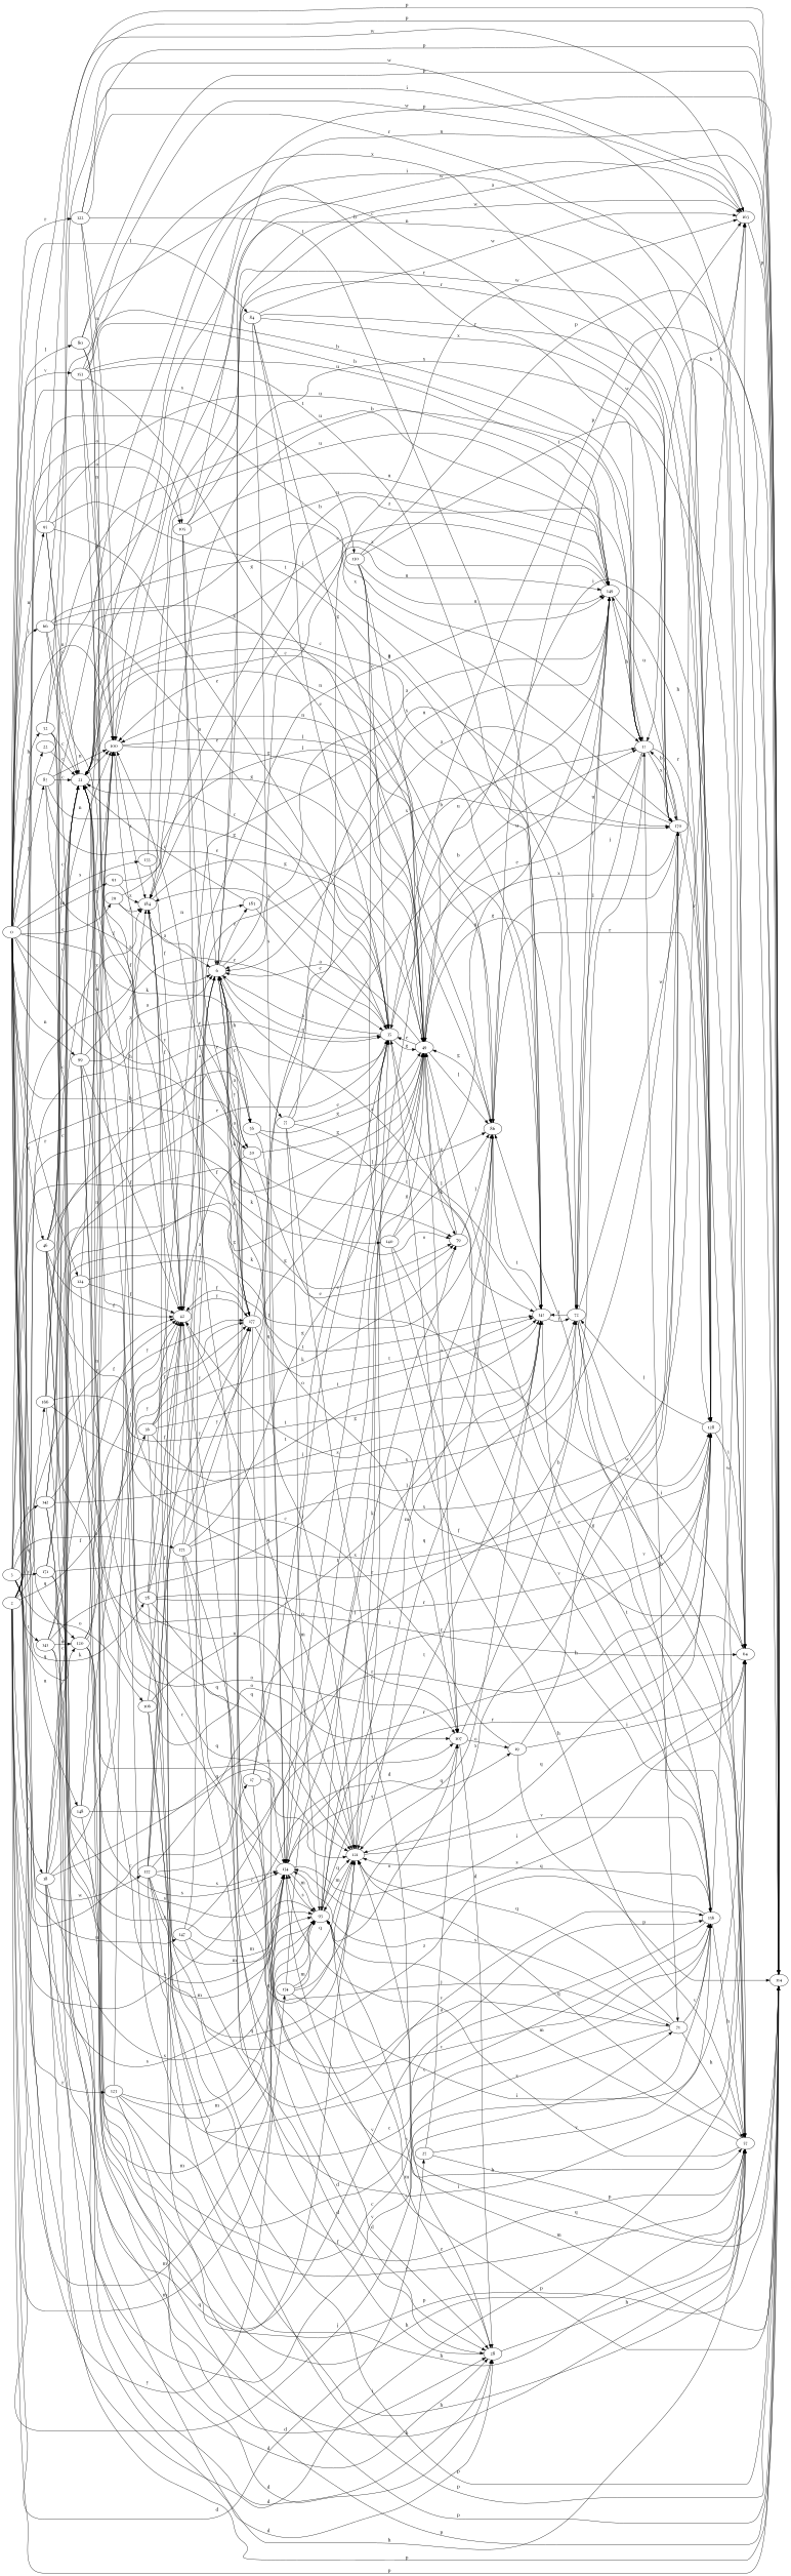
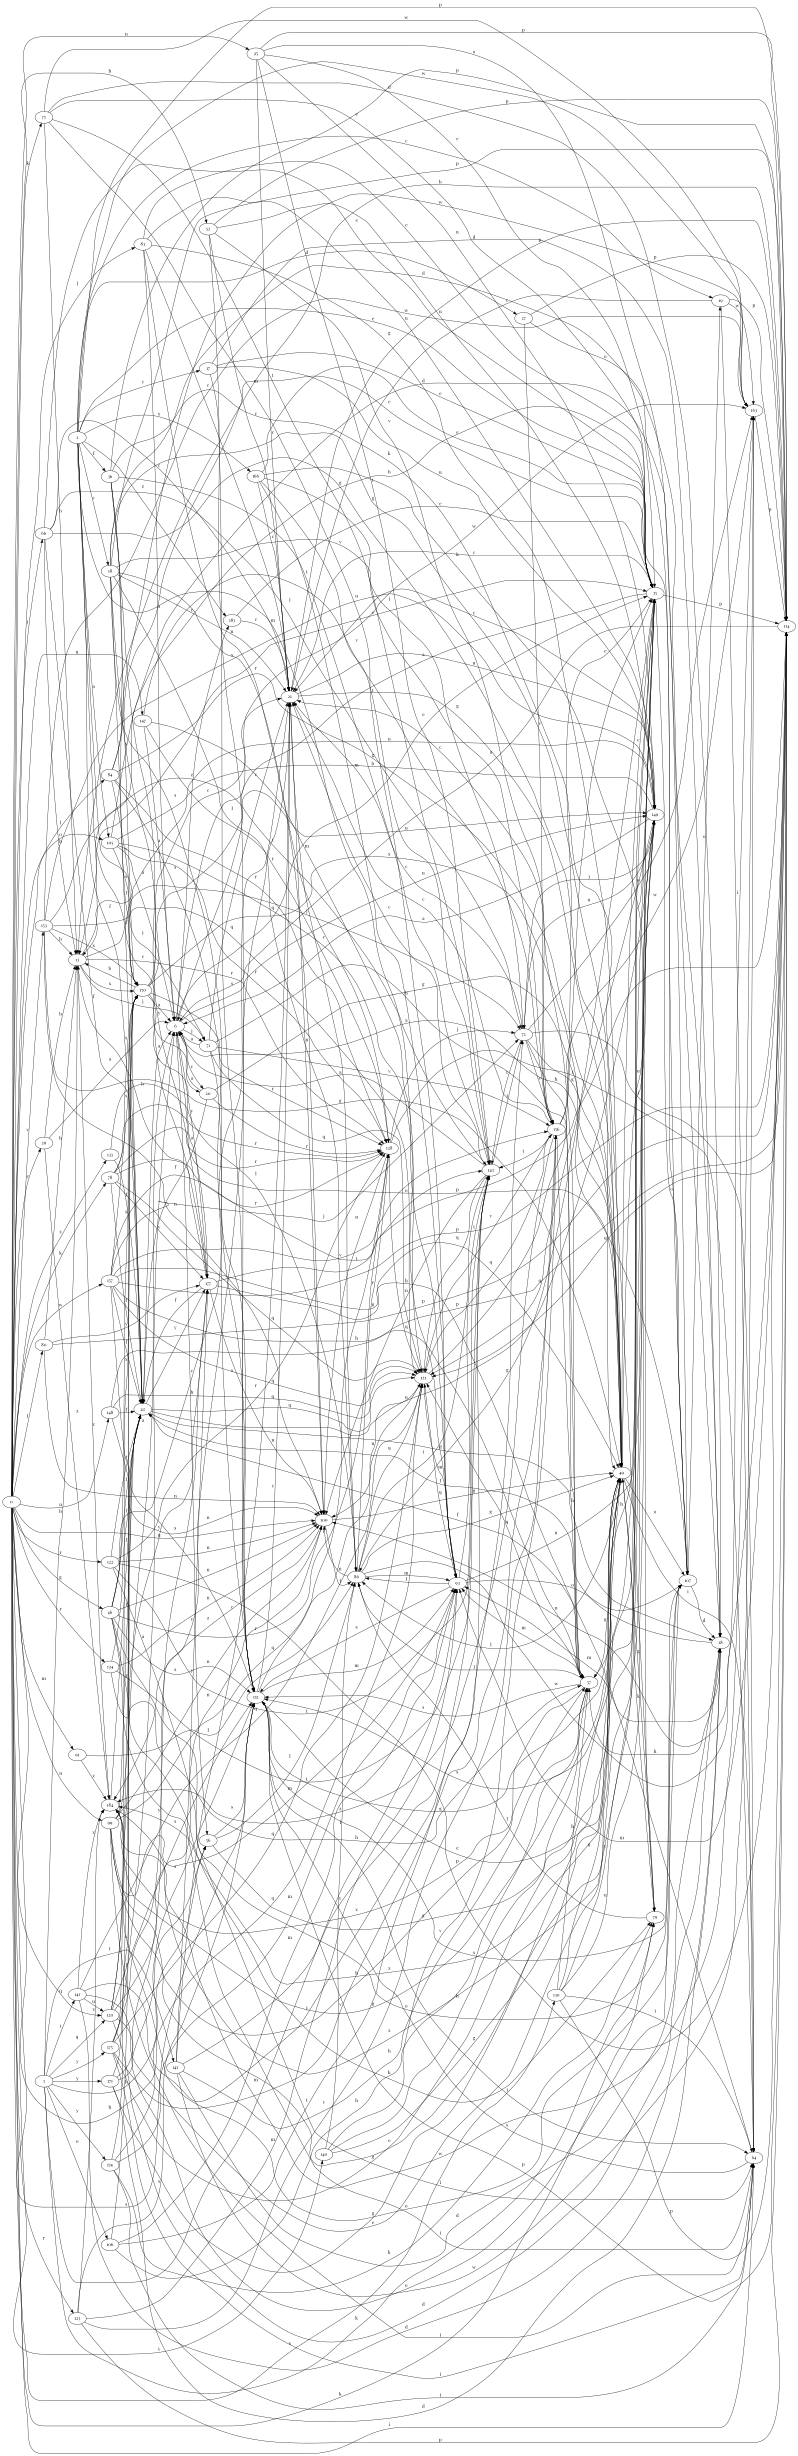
  strict digraph {
    fontname="Playfair Display"
    rankdir=LR
    node [fontname="Playfair Display"]
    edge [fontname="Playfair Display"]
    0
-   22
    29
    46
    52
    56
    64
    66
    75
    78
    79
    80
    83
    84
    91
    95
    99
    100
    105
    120
    122
    123
    124
    130
    133
-   135 [label=134]
+   135
    140
    147
    148
    153
    157
    21
    13
    6
    184
    42
    128
    170
    107
    114
    149
    156
    49
    86
    35
    72
    93
    163
    28
    143
    177
    121
    57
    2
    17
    18
    19
    20
    27
    36
    71
    166
    183
    3
    106
    141
    142
    171
    174
    175
-   0 -> 22 [label=d]
    0 -> 29 [label=e]
    0 -> 46 [label=g]
    0 -> 52 [label=h]
    0 -> 56 [label=h]
    0 -> 64 [label=i]
    0 -> 66 [label=j]
    0 -> 75 [label=k]
    0 -> 78 [label=k]
    0 -> 79 [label=k]
    0 -> 80 [label=l]
    0 -> 83 [label=l]
    0 -> 84 [label=l]
    0 -> 91 [label=m]
    0 -> 95 [label=n]
    0 -> 99 [label=n]
    0 -> 100 [label=n]
    0 -> 105 [label=o]
    0 -> 120 [label=q]
    0 -> 122 [label=r]
    0 -> 123 [label=r]
    0 -> 124 [label=r]
    0 -> 130 [label=s]
    0 -> 133 [label=s]
    0 -> 135 [label=s]
    0 -> 140 [label=t]
    0 -> 147 [label=u]
    0 -> 148 [label=u]
    0 -> 153 [label=v]
    0 -> 157 [label=w]
-   22 -> 21 [label=c]
    29 -> 13 [label=b]
    29 -> 6 [label=a]
    29 -> 184 [label=z]
    46 -> 64 [label=i]
    46 -> 79 [label=k]
    46 -> 100 [label=n]
    46 -> 135 [label=s]
    46 -> 21 [label=c]
    46 -> 42 [label=f]
    46 -> 128 [label=r]
    46 -> 170 [label=x]
    46 -> 107 [label=o]
    52 -> 135 [label=s]
    52 -> 21 [label=c]
    52 -> 114 [label=p]
    52 -> 149 [label=u]
    52 -> 156 [label=v]
    56 -> 135 [label=s]
    56 -> 49 [label=g]
    56 -> 86 [label=l]
    64 -> 135 [label=s]
    64 -> 42 [label=f]
    66 -> 21 [label=c]
    66 -> 13 [label=b]
    66 -> 42 [label=f]
    66 -> 49 [label=g]
    66 -> 35 [label=e]
    66 -> 72 [label=j]
    75 -> 13 [label=b]
    75 -> 35 [label=e]
    75 -> 93 [label=m]
    75 -> 163 [label=w]
    75 -> 28 [label=d]
    75 -> 143 [label=t]
    78 -> 42 [label=f]
    78 -> 128 [label=r]
    78 -> 170 [label=x]
    78 -> 107 [label=o]
    78 -> 114 [label=p]
    78 -> 177 [label=y]
    78 -> 121 [label=q]
    79 -> 49 [label=g]
    79 -> 86 [label=l]
    80 -> 100 [label=n]
    80 -> 13 [label=b]
    80 -> 114 [label=p]
    80 -> 177 [label=y]
    83 -> 100 [label=n]
    83 -> 21 [label=c]
    83 -> 6 [label=a]
    83 -> 149 [label=u]
    83 -> 49 [label=g]
    83 -> 35 [label=e]
    84 -> 135 [label=s]
    84 -> 128 [label=r]
    84 -> 170 [label=x]
    84 -> 49 [label=g]
    84 -> 35 [label=e]
    84 -> 163 [label=w]
    91 -> 184 [label=z]
    91 -> 86 [label=l]
    95 -> 21 [label=c]
    95 -> 107 [label=o]
    95 -> 114 [label=p]
    95 -> 149 [label=u]
    95 -> 35 [label=e]
    95 -> 143 [label=t]
    99 -> 64 [label=i]
    99 -> 100 [label=n]
    99 -> 6 [label=a]
    99 -> 42 [label=f]
    99 -> 35 [label=e]
    99 -> 93 [label=m]
    99 -> 121 [label=q]
    99 -> 57 [label=h]
    100 -> 184 [label=z]
    100 -> 49 [label=g]
    100 -> 86 [label=l]
    105 -> 6 [label=a]
    105 -> 128 [label=r]
    105 -> 170 [label=x]
    105 -> 149 [label=u]
    105 -> 28 [label=d]
    105 -> 121 [label=q]
    120 -> 100 [label=n]
    120 -> 135 [label=s]
    120 -> 42 [label=f]
    120 -> 107 [label=o]
    120 -> 28 [label=d]
    120 -> 177 [label=y]
    122 -> 64 [label=i]
    122 -> 100 [label=n]
    122 -> 42 [label=f]
    122 -> 128 [label=r]
    122 -> 114 [label=p]
    122 -> 143 [label=t]
    123 -> 135 [label=s]
    123 -> 184 [label=z]
    123 -> 114 [label=p]
    123 -> 156 [label=v]
    123 -> 93 [label=m]
    124 -> 100 [label=n]
    124 -> 42 [label=f]
    124 -> 143 [label=t]
    124 -> 57 [label=h]
    130 -> 64 [label=i]
    130 -> 114 [label=p]
    130 -> 149 [label=u]
    130 -> 49 [label=g]
    130 -> 35 [label=e]
    130 -> 57 [label=h]
    133 -> 42 [label=f]
    133 -> 128 [label=r]
    135 -> 64 [label=i]
    135 -> 21 [label=c]
    135 -> 128 [label=r]
    135 -> 114 [label=p]
    135 -> 49 [label=g]
    135 -> 35 [label=e]
    135 -> 93 [label=m]
    140 -> 156 [label=v]
    140 -> 49 [label=g]
    140 -> 86 [label=l]
    140 -> 57 [label=h]
    147 -> 6 [label=a]
    147 -> 128 [label=r]
    147 -> 156 [label=v]
    147 -> 93 [label=m]
    148 -> 100 [label=n]
    148 -> 42 [label=f]
    148 -> 114 [label=p]
    148 -> 121 [label=q]
    153 -> 100 [label=n]
    153 -> 13 [label=b]
    153 -> 170 [label=x]
    153 -> 149 [label=u]
    153 -> 49 [label=g]
    153 -> 163 [label=w]
    153 -> 143 [label=t]
    153 -> 121 [label=q]
    157 -> 135 [label=s]
    157 -> 42 [label=f]
    157 -> 128 [label=r]
    157 -> 170 [label=x]
    157 -> 114 [label=p]
    157 -> 156 [label=v]
    157 -> 49 [label=g]
    157 -> 72 [label=j]
    157 -> 121 [label=q]
    157 -> 57 [label=h]
    21 -> 100 [label=n]
    21 -> 114 [label=p]
    21 -> 149 [label=u]
    21 -> 49 [label=g]
    13 -> 184 [label=z]
    13 -> 128 [label=r]
    13 -> 170 [label=x]
    13 -> 35 [label=e]
    13 -> 72 [label=j]
    13 -> 71 [label=j]
    6 -> 56 [label=h]
    6 -> 149 [label=u]
    6 -> 35 [label=e]
    6 -> 163 [label=w]
    6 -> 177 [label=y]
    6 -> 20 [label=c]
    6 -> 71 [label=j]
    6 -> 183 [label=z]
    184 -> 42 [label=f]
    184 -> 107 [label=o]
    184 -> 49 [label=g]
    184 -> 163 [label=w]
    42 -> 6 [label=a]
    42 -> 149 [label=u]
    42 -> 28 [label=d]
    42 -> 177 [label=y]
    42 -> 121 [label=q]
    128 -> 64 [label=i]
    128 -> 100 [label=n]
    128 -> 72 [label=j]
    128 -> 121 [label=q]
    170 -> 21 [label=c]
    170 -> 13 [label=b]
    170 -> 6 [label=a]
    170 -> 128 [label=r]
    170 -> 149 [label=u]
    170 -> 49 [label=x]
    170 -> 86 [label=l]
    107 -> 135 [label=s]
    107 -> 13 [label=b]
    107 -> 28 [label=d]
    107 -> 19 [label=o]
    114 -> 100 [label=n]
    114 -> 13 [label=b]
    114 -> 6 [label=a]
    114 -> 93 [label=m]
    114 -> 121 [label=q]
    149 -> 21 [label=c]
    149 -> 13 [label=b]
    149 -> 6 [label=a]
    149 -> 184 [label=z]
    149 -> 72 [label=j]
    149 -> 121 [label=q]
    149 -> 57 [label=h]
    156 -> 21 [label=c]
    156 -> 184 [label=z]
    156 -> 35 [label=e]
    156 -> 163 [label=w]
    156 -> 143 [label=t]
    156 -> 121 [label=q]
    156 -> 57 [label=h]
    49 -> 64 [label=i]
    49 -> 79 [label=k]
    49 -> 6 [label=a]
    49 -> 107 [label=o]
    49 -> 149 [label=u]
    49 -> 86 [label=l]
    49 -> 35 [label=e]
    86 -> 100 [label=n]
    86 -> 21 [label=c]
    86 -> 128 [label=r]
    86 -> 49 [label=g]
    86 -> 93 [label=m]
    86 -> 163 [label=w]
    86 -> 143 [label=t]
    86 -> 121 [label=q]
    35 -> 135 [label=s]
    35 -> 21 [label=c]
    35 -> 6 [label=a]
    35 -> 184 [label=z]
    35 -> 107 [label=o]
    35 -> 114 [label=p]
-   35 -> 49 [label=g]
+   35 -> 86 [label=g]
    72 -> 64 [label=i]
    72 -> 21 [label=c]
    72 -> 149 [label=u]
    72 -> 156 [label=v]
    72 -> 49 [label=g]
    72 -> 163 [label=w]
    72 -> 143 [label=t]
    72 -> 57 [label=h]
    93 -> 135 [label=s]
    93 -> 107 [label=o]
    93 -> 149 [label=u]
    93 -> 86 [label=l]
    93 -> 143 [label=t]
    93 -> 121 [label=q]
    163 -> 114 [label=p]
    28 -> 42 [label=f]
    28 -> 93 [label=m]
    28 -> 57 [label=h]
    143 -> 100 [label=n]
    143 -> 21 [label=c]
    143 -> 6 [label=a]
    143 -> 72 [label=j]
    143 -> 121 [label=q]
    177 -> 100 [label=n]
    177 -> 13 [label=b]
    177 -> 6 [label=a]
    177 -> 42 [label=f]
    177 -> 143 [label=t]
    177 -> 57 [label=h]
    121 -> 100 [label=n]
    121 -> 156 [label=v]
    121 -> 35 [label=e]
    121 -> 93 [label=m]
    57 -> 135 [label=s]
    57 -> 21 [label=c]
    57 -> 184 [label=z]
    57 -> 49 [label=g]
    57 -> 86 [label=l]
    57 -> 93 [label=m]
    57 -> 121 [label=q]
    2 -> 105 [label=o]
    2 -> 42 [label=f]
    2 -> 114 [label=p]
    2 -> 35 [label=e]
    2 -> 93 [label=m]
    2 -> 163 [label=w]
    2 -> 17 [label=c]
    2 -> 18 [label=c]
    2 -> 19 [label=c]
    2 -> 20 [label=c]
    2 -> 27 [label=d]
    2 -> 36 [label=f]
    2 -> 71 [label=j]
    2 -> 166 [label=x]
    2 -> 183 [label=z]
    17 -> 135 [label=s]
    17 -> 149 [label=u]
    17 -> 35 [label=e]
    17 -> 28 [label=d]
    18 -> 135 [label=s]
    18 -> 21 [label=c]
    18 -> 42 [label=f]
    18 -> 128 [label=r]
    18 -> 114 [label=p]
    18 -> 156 [label=v]
    18 -> 49 [label=g]
    18 -> 86 [label=l]
    18 -> 28 [label=d]
    18 -> 177 [label=y]
    19 -> 64 [label=i]
    19 -> 21 [label=c]
    19 -> 114 [label=p]
    19 -> 163 [label=w]
    20 -> 6 [label=a]
    20 -> 42 [label=f]
    20 -> 128 [label=r]
    20 -> 49 [label=g]
    27 -> 107 [label=o]
    27 -> 114 [label=p]
    27 -> 156 [label=v]
    36 -> 79 [label=k]
    36 -> 42 [label=f]
    36 -> 170 [label=x]
    36 -> 114 [label=p]
    36 -> 143 [label=t]
    36 -> 177 [label=y]
    71 -> 135 [label=s]
    71 -> 21 [label=c]
    71 -> 6 [label=a]
    71 -> 156 [label=v]
    71 -> 121 [label=q]
    71 -> 57 [label=h]
    166 -> 79 [label=k]
    166 -> 21 [label=c]
    166 -> 35 [label=e]
    166 -> 72 [label=j]
    166 -> 93 [label=m]
    166 -> 143 [label=t]
    183 -> 21 [label=c]
    183 -> 35 [label=e]
    3 -> 56 [label=h]
    3 -> 79 [label=k]
    3 -> 120 [label=q]
    3 -> 13 [label=b]
    3 -> 93 [label=m]
    3 -> 106 [label=o]
    3 -> 141 [label=t]
    3 -> 142 [label=t]
    3 -> 171 [label=y]
    3 -> 174 [label=y]
    3 -> 175 [label=y]
    106 -> 42 [label=f]
    106 -> 93 [label=m]
    106 -> 143 [label=t]
    106 -> 57 [label=h]
    141 -> 120 [label=u]
    141 -> 184 [label=z]
    141 -> 35 [label=e]
    141 -> 72 [label=j]
    141 -> 28 [label=d]
    141 -> 121 [label=q]
    142 -> 21 [label=c]
    142 -> 163 [label=w]
    142 -> 28 [label=d]
    142 -> 143 [label=t]
    142 -> 177 [label=y]
    142 -> 57 [label=h]
    171 -> 135 [label=s]
    171 -> 21 [label=c]
    171 -> 170 [label=x]
    171 -> 49 [label=g]
    171 -> 28 [label=d]
    174 -> 64 [label=i]
    174 -> 79 [label=k]
    174 -> 170 [label=x]
    174 -> 93 [label=m]
    174 -> 121 [label=q]
    175 -> 64 [label=i]
    175 -> 6 [label=a]
    175 -> 170 [label=x]
    175 -> 156 [label=v]
    175 -> 49 [label=g]
    175 -> 177 [label=y]
    175 -> 121 [label=q]
  }
